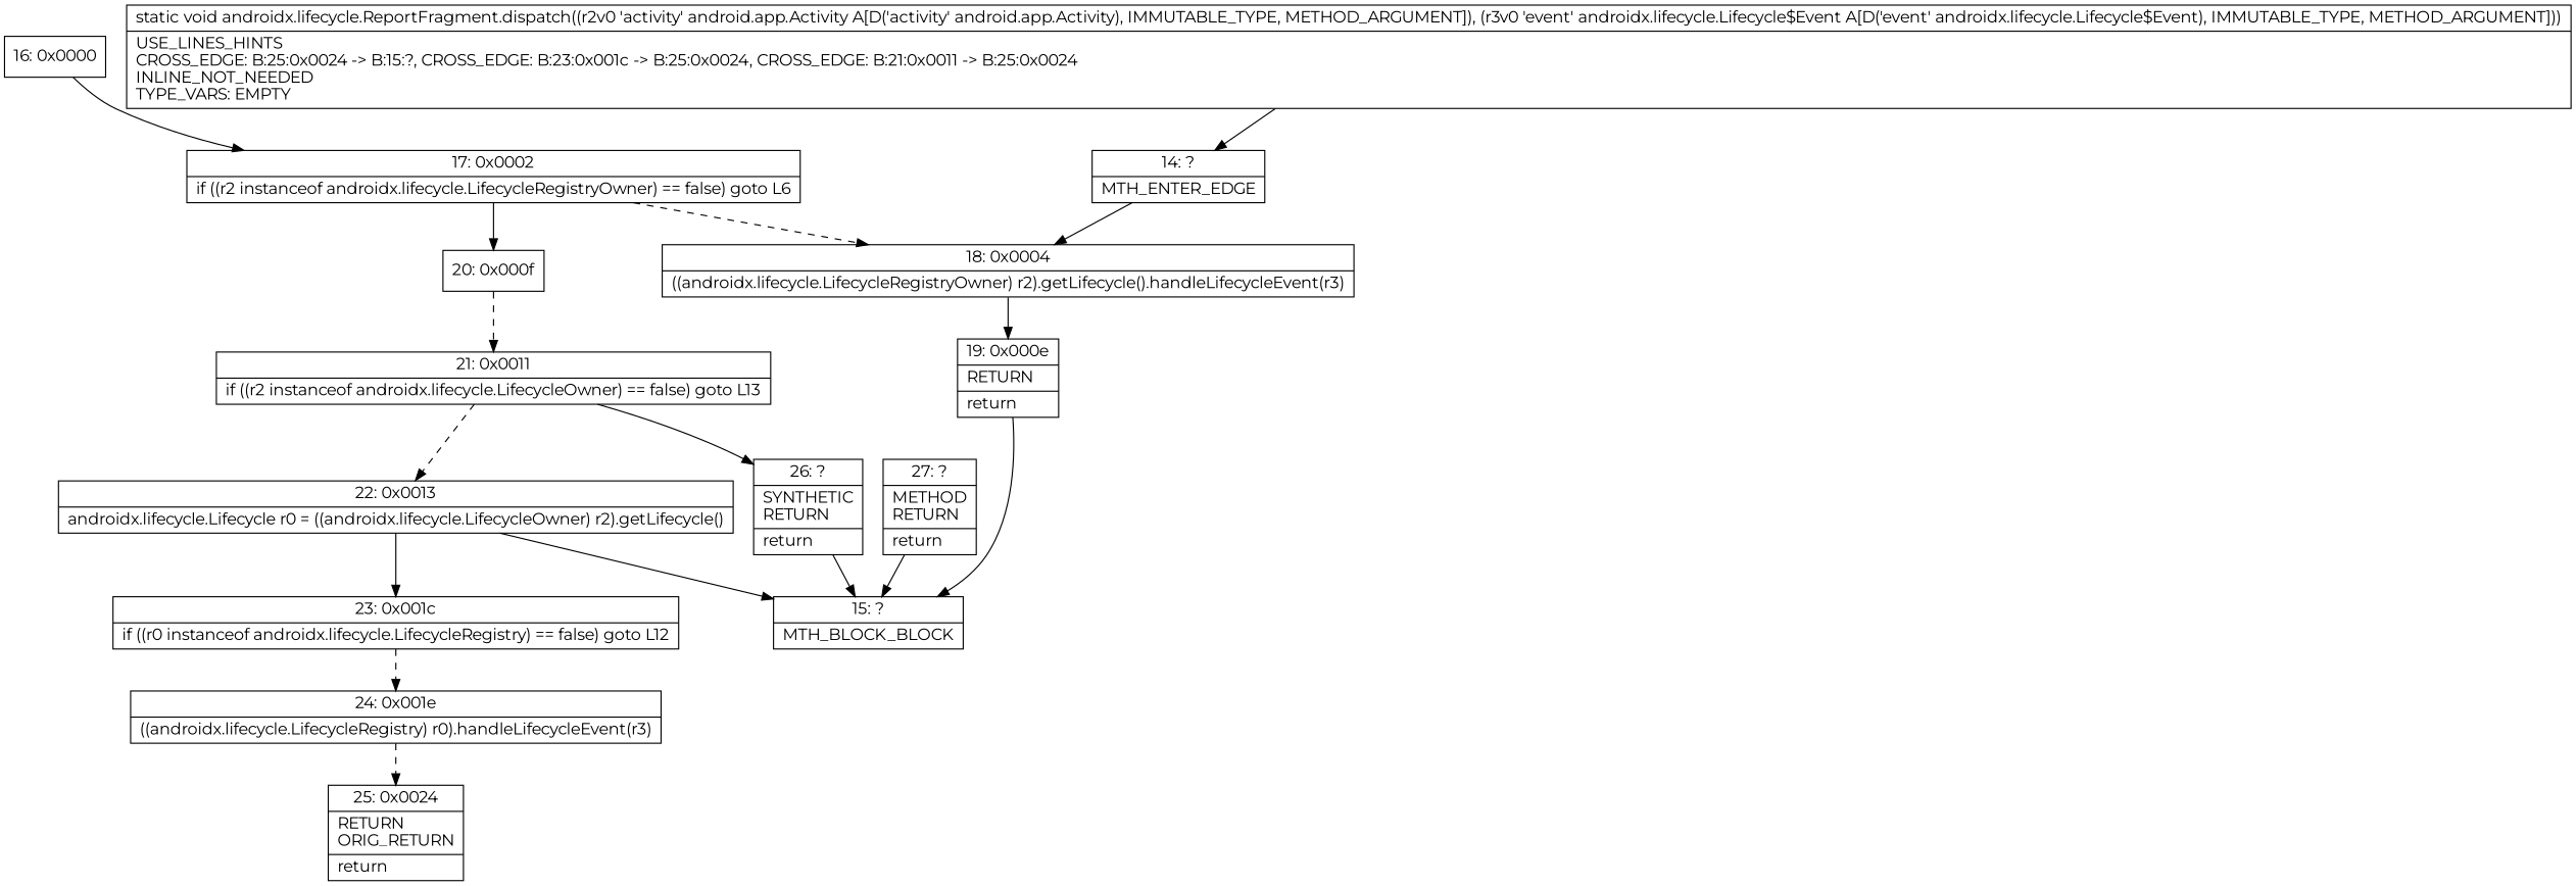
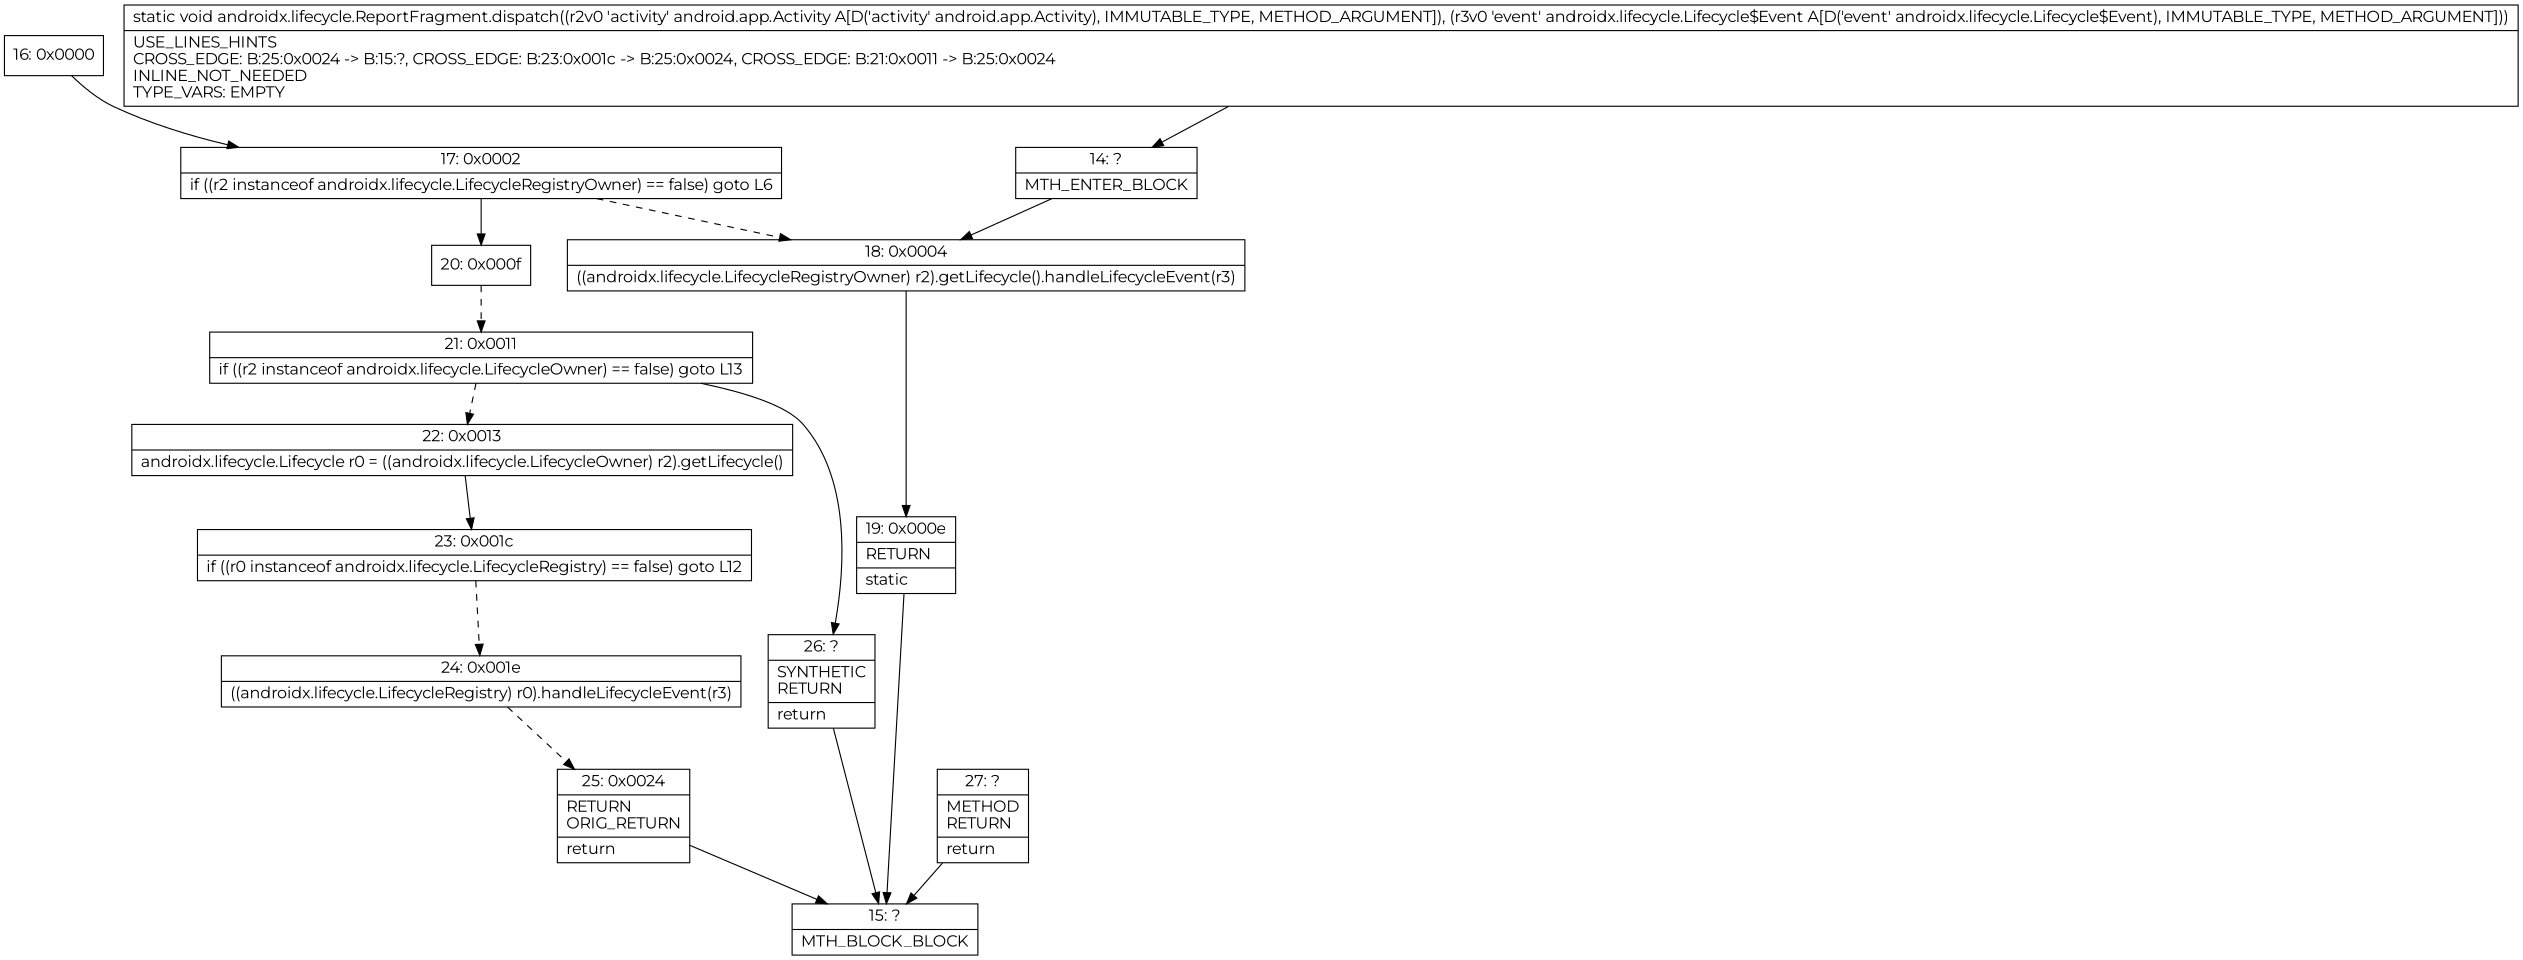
  digraph {
    fontname=Montserrat
    node [fontname=Montserrat shape=record]
    edge [fontname=Montserrat]
-   n1 [label="{14\:\ ?|MTH_ENTER_EDGE\l}"]
+   n1 [label="{14\:\ ?|MTH_ENTER_BLOCK\l}"]
    n2 [label="{18\:\ 0x0004|((androidx.lifecycle.LifecycleRegistryOwner) r2).getLifecycle().handleLifecycleEvent(r3)\l}"]
    n3 [label="{16\:\ 0x0000}"]
    n4 [label="{17\:\ 0x0002|if ((r2 instanceof androidx.lifecycle.LifecycleRegistryOwner) == false) goto L6\l}"]
    n5 [label="{20\:\ 0x000f}"]
-   n6 [label="{19\:\ 0x000e|RETURN\l|return\l}"]
+   n6 [label="{19\:\ 0x000e|RETURN\l|static\l}"]
    n7 [label="{21\:\ 0x0011|if ((r2 instanceof androidx.lifecycle.LifecycleOwner) == false) goto L13\l}"]
    n8 [label="{15\:\ ?|MTH_BLOCK_BLOCK\l}"]
    n9 [label="{22\:\ 0x0013|androidx.lifecycle.Lifecycle r0 = ((androidx.lifecycle.LifecycleOwner) r2).getLifecycle()\l}"]
    n10 [label="{26\:\ ?|SYNTHETIC\lRETURN\l|return\l}"]
    n11 [label="{23\:\ 0x001c|if ((r0 instanceof androidx.lifecycle.LifecycleRegistry) == false) goto L12\l}"]
    n12 [label="{24\:\ 0x001e|((androidx.lifecycle.LifecycleRegistry) r0).handleLifecycleEvent(r3)\l}"]
    n13 [label="{25\:\ 0x0024|RETURN\lORIG_RETURN\l|return\l}"]
    n14 [label="{27\:\ ?|METHOD\lRETURN\l|return\l}"]
    n15 [label="{static void androidx.lifecycle.ReportFragment.dispatch((r2v0 'activity' android.app.Activity A[D('activity' android.app.Activity), IMMUTABLE_TYPE, METHOD_ARGUMENT]), (r3v0 'event' androidx.lifecycle.Lifecycle$Event A[D('event' androidx.lifecycle.Lifecycle$Event), IMMUTABLE_TYPE, METHOD_ARGUMENT]))  | USE_LINES_HINTS\lCROSS_EDGE: B:25:0x0024 \-\> B:15:?, CROSS_EDGE: B:23:0x001c \-\> B:25:0x0024, CROSS_EDGE: B:21:0x0011 \-\> B:25:0x0024\lINLINE_NOT_NEEDED\lTYPE_VARS: EMPTY\l}"]
    n1 -> n2
    n2 -> n6
    n3 -> n4
    n4 -> n2 [style=dashed]
    n4 -> n5
    n5 -> n7 [style=dashed]
    n6 -> n8
    n7 -> n9 [style=dashed]
    n7 -> n10
    n9 -> n11
    n10 -> n8
    n11 -> n12 [style=dashed]
    n12 -> n13 [style=dashed]
-   n9 -> n8
+   n13 -> n8
    n14 -> n8
    n15 -> n1
  }
